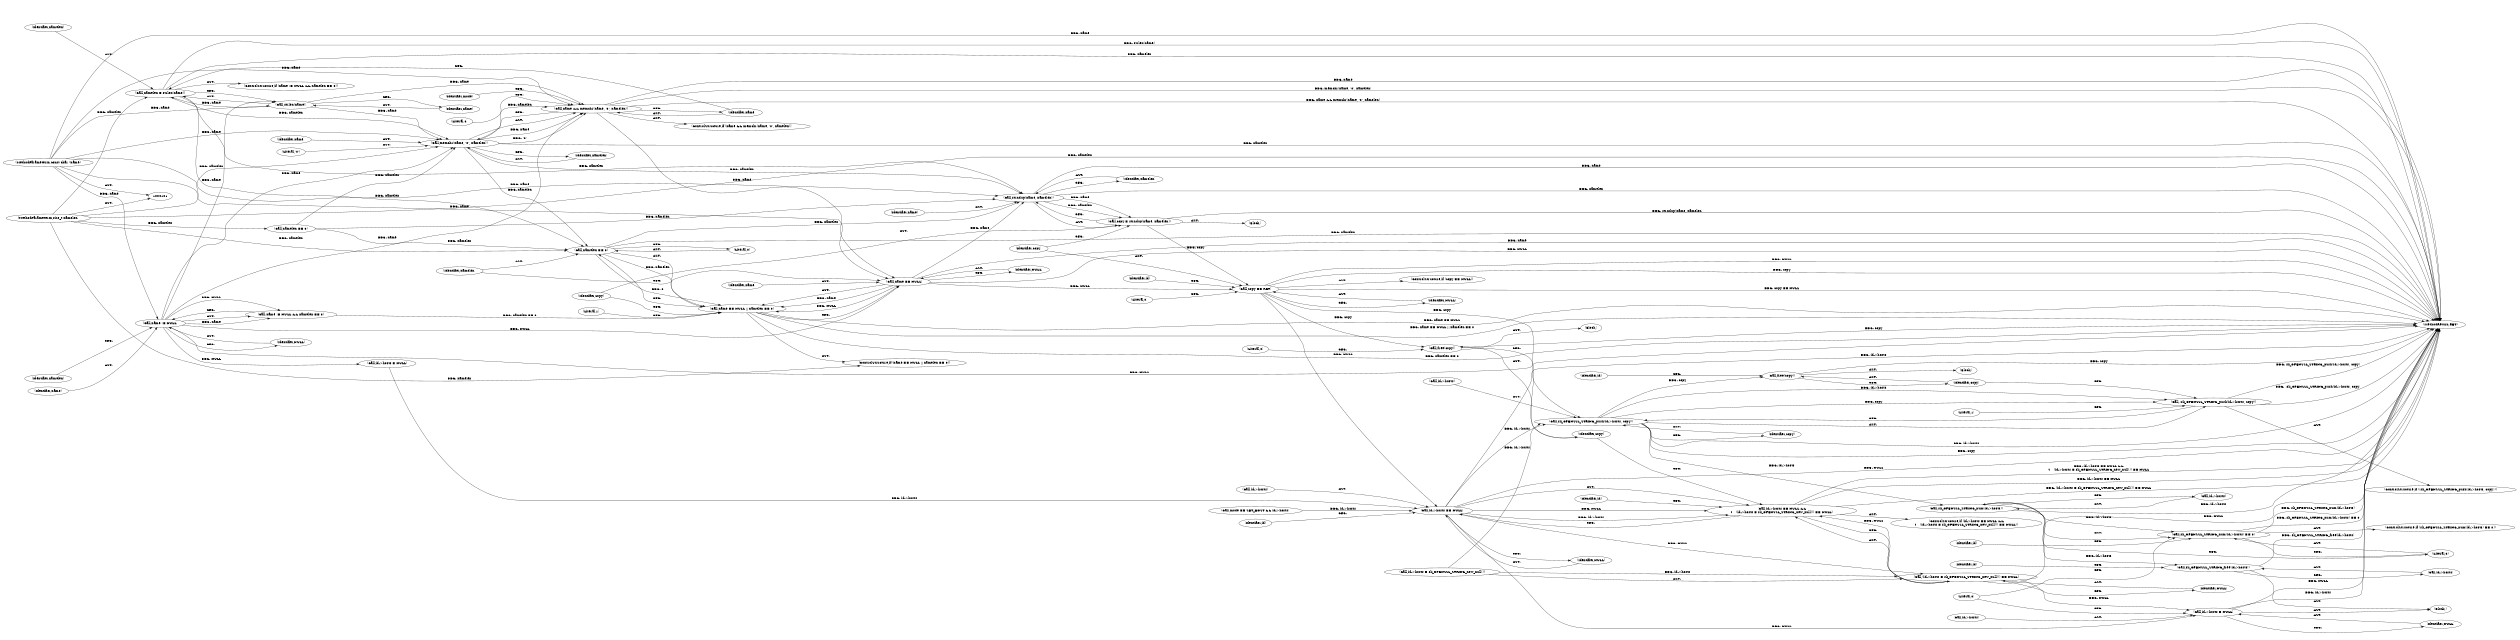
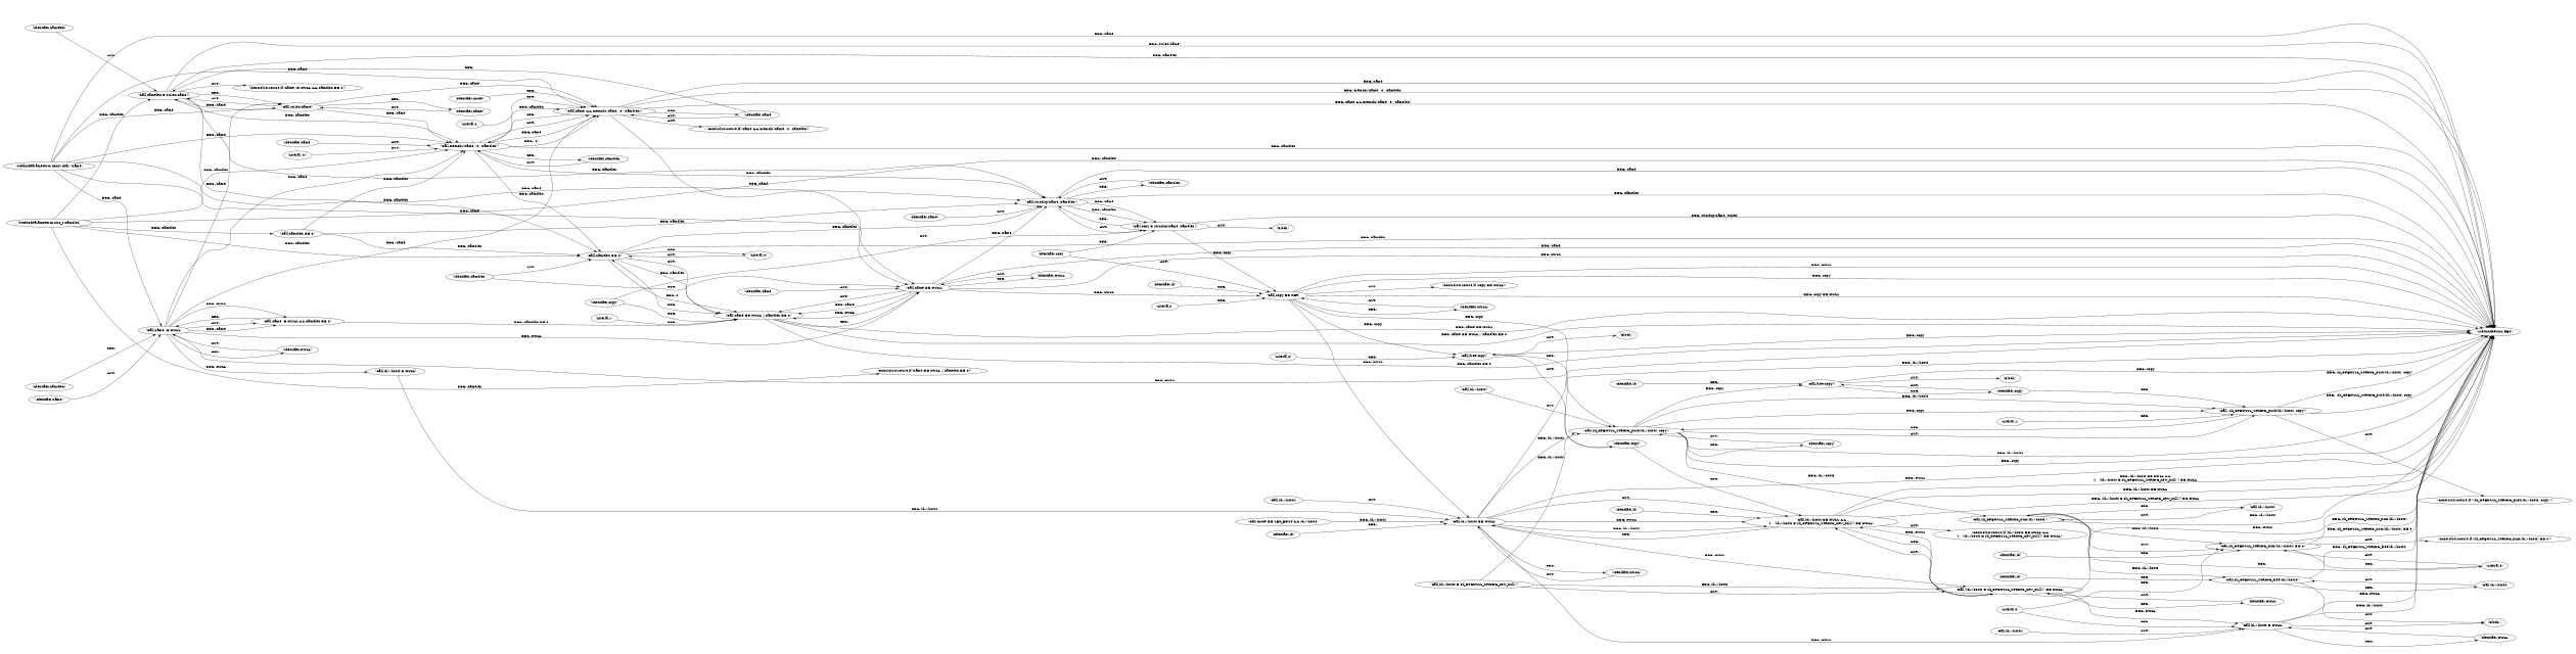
  digraph {
    rankdir=LR
    n1 [label="(Call,namelen = strlen(name))"]
    n2 [label="(Call,strlen(name))"]
    n3 [label="(Call,memchr(name, '\0', namelen))"]
    n4 [label="(Call,strndup(name, namelen))"]
    n5 [label="(Call,namelen == 0)"]
    n6 [label="(MethodReturn,RET)"]
    n7 [label="(ControlStructure,if (name != NULL && namelen == 0))"]
    n8 [label="(Call,name && memchr(name, '\0', namelen))"]
    n9 [label="(Identifier,name)"]
    n10 [label="(Identifier,namelen)"]
    n11 [label="(Call,copy = strndup(name, namelen))"]
    n12 [label="(Identifier,namelen)"]
    n13 [label="(Call,name == NULL || namelen == 0)"]
    n14 [label="(Literal,0)"]
    n15 [label="(Call,name == NULL)"]
    n16 [label="(ControlStructure,if (name && memchr(name, '\0', namelen)))"]
    n17 [label="(Identifier,name)"]
    n18 [label="(Call,name != NULL)"]
    n19 [label="(Call,id->hosts = NULL)"]
    n20 [label="(Identifier,NULL)"]
    n21 [label="(Call,name != NULL && namelen == 0)"]
    n22 [label="(Call,copy == RET)"]
    n23 [label="(Identifier,NULL)"]
    n24 [label="(Call,id->hosts == NULL)"]
    n25 [label="(MethodParameterIn,const char *name)"]
-   1000101
    n27 [label="(MethodParameterIn,size_t namelen)"]
    n28 [label="(Call,namelen == 0)"]
    n29 [label="(ControlStructure,if (name == NULL || namelen == 0))"]
    n30 [label="(Call,sk_OPENSSL_STRING_push(id->hosts, copy))"]
    n31 [label="(Call,free(copy))"]
    n32 [label="(ControlStructure,if (copy == NULL))"]
    n33 [label="(Identifier,NULL)"]
    n34 [label="(Block,)"]
    n35 [label="(Call,id->hosts == NULL &&\n\t    (id->hosts = sk_OPENSSL_STRING_new_null()) == NULL)"]
    n36 [label="(Call,(id->hosts = sk_OPENSSL_STRING_new_null()) == NULL)"]
    n37 [label="(Call,id->hosts = NULL)"]
    n38 [label="(Identifier,NULL)"]
    n39 [label="(Call,!sk_OPENSSL_STRING_push(id->hosts, copy))"]
    n40 [label="(Call,free(copy))"]
    n41 [label="(Call,sk_OPENSSL_STRING_num(id->hosts))"]
    n42 [label="(Identifier,copy)"]
    n43 [label="(Block,)"]
    n44 [label="(Identifier,copy)"]
    n45 [label="(ControlStructure,if (id->hosts == NULL &&\n\t    (id->hosts = sk_OPENSSL_STRING_new_null()) == NULL))"]
    n46 [label="(Identifier,NULL)"]
    n47 [label="(Block,)"]
    n48 [label="(Identifier,NULL)"]
    n49 [label="(ControlStructure,if (!sk_OPENSSL_STRING_push(id->hosts, copy)))"]
    n50 [label="(Block,)"]
    n51 [label="(Identifier,copy)"]
    n52 [label="(Call,sk_OPENSSL_STRING_num(id->hosts) == 0)"]
    n53 [label="(Call,sk_OPENSSL_STRING_free(id->hosts))"]
    n54 [label="(Call,id->hosts)"]
    n55 [label="(Literal,0)"]
    n56 [label="(ControlStructure,if (sk_OPENSSL_STRING_num(id->hosts) == 0))"]
    n57 [label="(Call,id->hosts)"]
    n58 [label="(Literal,1)"]
    n59 [label="(Literal,0)"]
    n60 [label="(Identifier,id)"]
    n61 [label="(Identifier,namelen)"]
    n62 [label="(Identifier,id)"]
    n63 [label="(Identifier,name)"]
    n64 [label="(Literal,0)"]
    n65 [label="(Identifier,id)"]
    n66 [label="(Call,id->hosts)"]
    n67 [label="(Call,id->hosts = sk_OPENSSL_STRING_new_null())"]
    n68 [label="(Identifier,id)"]
    n69 [label="(Call,id->hosts)"]
    n70 [label="(Identifier,namelen)"]
    n71 [label="(Identifier,name)"]
    n72 [label="(Identifier,name)"]
    n73 [label="(Identifier,copy)"]
    n74 [label="(Call,mode == SET_HOST && id->hosts)"]
    n75 [label="(Literal,0)"]
    n76 [label="(Literal,'\0')"]
    n77 [label="(Literal,0)"]
    n78 [label="(Identifier,copy)"]
    n79 [label="(Call,id->hosts)"]
    n80 [label="(Identifier,id)"]
    n81 [label="(Identifier,namelen)"]
    n82 [label="(Identifier,id)"]
    n83 [label="(Identifier,mode)"]
    n84 [label="(Literal,1)"]
    n85 [label="(Identifier,name)"]
    n1 -> n2 [label="CFG: "]
    n1 -> n3 [label="DDG: namelen"]
    n1 -> n4 [label="DDG: namelen"]
    n1 -> n5 [label="DDG: namelen"]
    n1 -> n6 [label="DDG: strlen(name)"]
    n1 -> n6 [label="DDG: namelen"]
    n1 -> n7 [label="AST: "]
    n2 -> n1 [label="AST: "]
    n2 -> n1 [label="DDG: name"]
    n2 -> n3 [label="DDG: name"]
    n2 -> n8 [label="DDG: name"]
    n2 -> n9 [label="CFG: "]
    n3 -> n4 [label="DDG: namelen"]
    n3 -> n5 [label="DDG: namelen"]
    n3 -> n6 [label="DDG: namelen"]
    n3 -> n8 [label="AST: "]
    n3 -> n8 [label="DDG: name"]
    n3 -> n8 [label="DDG: '\0'"]
    n3 -> n8 [label="DDG: namelen"]
    n3 -> n10 [label="CFG: "]
    n4 -> n6 [label="DDG: name"]
    n4 -> n6 [label="DDG: namelen"]
    n4 -> n11 [label="AST: "]
    n4 -> n11 [label="DDG: name"]
    n4 -> n11 [label="DDG: namelen"]
    n4 -> n12 [label="CFG: "]
    n5 -> n4 [label="DDG: namelen"]
    n5 -> n6 [label="DDG: namelen"]
    n5 -> n13 [label="AST: "]
    n5 -> n13 [label="DDG: namelen"]
    n5 -> n13 [label="DDG: 0"]
    n5 -> n14 [label="CFG: "]
    n8 -> n3 [label="CFG: "]
    n8 -> n6 [label="DDG: memchr(name, '\0', namelen)"]
    n8 -> n6 [label="DDG: name && memchr(name, '\0', namelen)"]
    n8 -> n6 [label="DDG: name"]
    n8 -> n15 [label="DDG: name"]
    n8 -> n16 [label="AST: "]
    n8 -> n17 [label="CFG: "]
    n9 -> n2 [label="AST: "]
    n10 -> n3 [label="AST: "]
    n11 -> n4 [label="CFG: "]
-   n11 -> n6 [label="DDG: strndup(name, namelen)"]
+   n11 -> n6 [label="DDG: strndup(name, strlen)"]
    n11 -> n22 [label="DDG: copy"]
    n11 -> n34 [label="AST: "]
    n12 -> n4 [label="AST: "]
    n13 -> n5 [label="CFG: "]
    n13 -> n6 [label="DDG: namelen == 0"]
    n13 -> n6 [label="DDG: name == NULL"]
    n13 -> n6 [label="DDG: name == NULL || namelen == 0"]
    n13 -> n15 [label="CFG: "]
-   n13 -> n29 [label="AST: "]
    n14 -> n5 [label="AST: "]
    n15 -> n4 [label="DDG: name"]
    n15 -> n6 [label="DDG: NULL"]
    n15 -> n6 [label="DDG: name"]
    n15 -> n13 [label="AST: "]
    n15 -> n13 [label="DDG: name"]
    n15 -> n13 [label="DDG: NULL"]
    n15 -> n22 [label="DDG: NULL"]
    n15 -> n23 [label="CFG: "]
    n17 -> n1 [label="CFG: "]
    n17 -> n8 [label="AST: "]
    n18 -> n2 [label="DDG: name"]
    n18 -> n3 [label="DDG: name"]
    n18 -> n6 [label="DDG: NULL"]
    n18 -> n8 [label="DDG: name"]
    n18 -> n15 [label="DDG: NULL"]
    n18 -> n19 [label="DDG: NULL"]
    n18 -> n20 [label="CFG: "]
    n18 -> n21 [label="AST: "]
    n18 -> n21 [label="DDG: name"]
    n18 -> n21 [label="DDG: NULL"]
    n19 -> n24 [label="DDG: id->hosts"]
    n20 -> n18 [label="AST: "]
    n21 -> n13 [label="DDG: namelen == 0"]
    n21 -> n18 [label="CFG: "]
    n22 -> n6 [label="DDG: copy"]
    n22 -> n6 [label="DDG: copy == NULL"]
    n22 -> n6 [label="DDG: NULL"]
    n22 -> n24 [label="DDG: NULL"]
    n22 -> n30 [label="DDG: copy"]
    n22 -> n31 [label="DDG: copy"]
    n22 -> n32 [label="AST: "]
    n22 -> n33 [label="CFG: "]
    n23 -> n15 [label="AST: "]
    n24 -> n6 [label="DDG: id->hosts"]
    n24 -> n6 [label="DDG: NULL"]
    n24 -> n30 [label="DDG: id->hosts"]
    n24 -> n35 [label="AST: "]
    n24 -> n35 [label="DDG: id->hosts"]
    n24 -> n35 [label="DDG: NULL"]
    n24 -> n36 [label="DDG: NULL"]
    n24 -> n37 [label="DDG: NULL"]
    n24 -> n38 [label="CFG: "]
    n25 -> n2 [label="DDG: name"]
    n25 -> n3 [label="DDG: name"]
    n25 -> n4 [label="DDG: name"]
    n25 -> n6 [label="DDG: name"]
    n25 -> n8 [label="DDG: name"]
    n25 -> n15 [label="DDG: name"]
    n25 -> n18 [label="DDG: name"]
-   n25 -> 1000101 [label="AST: "]
    n27 -> n1 [label="DDG: namelen"]
    n27 -> n3 [label="DDG: namelen"]
    n27 -> n5 [label="DDG: namelen"]
    n27 -> n6 [label="DDG: namelen"]
-   n27 -> 1000101 [label="AST: "]
    n27 -> n28 [label="DDG: namelen"]
    n27 -> n29 [label="DDG: namelen"]
    n28 -> n3 [label="DDG: namelen"]
    n28 -> n4 [label="DDG: namelen"]
    n28 -> n5 [label="DDG: namelen"]
    n30 -> n6 [label="DDG: id->hosts"]
    n30 -> n6 [label="DDG: copy"]
    n30 -> n39 [label="AST: "]
    n30 -> n39 [label="DDG: id->hosts"]
    n30 -> n39 [label="DDG: copy"]
    n30 -> n40 [label="DDG: copy"]
    n30 -> n41 [label="DDG: id->hosts"]
    n30 -> n42 [label="CFG: "]
    n31 -> n6 [label="DDG: copy"]
    n31 -> n43 [label="AST: "]
    n31 -> n44 [label="CFG: "]
    n33 -> n22 [label="AST: "]
    n35 -> n6 [label="DDG: id->hosts == NULL &&\n\t    (id->hosts = sk_OPENSSL_STRING_new_null()) == NULL"]
    n35 -> n6 [label="DDG: id->hosts == NULL"]
    n35 -> n6 [label="DDG: (id->hosts = sk_OPENSSL_STRING_new_null()) == NULL"]
    n35 -> n24 [label="CFG: "]
    n35 -> n36 [label="CFG: "]
    n35 -> n45 [label="AST: "]
    n36 -> n6 [label="DDG: NULL"]
    n36 -> n35 [label="AST: "]
    n36 -> n35 [label="DDG: NULL"]
    n36 -> n37 [label="DDG: NULL"]
    n36 -> n46 [label="CFG: "]
    n37 -> n6 [label="DDG: id->hosts"]
    n37 -> n6 [label="DDG: NULL"]
    n37 -> n47 [label="AST: "]
    n37 -> n48 [label="CFG: "]
    n38 -> n24 [label="AST: "]
    n39 -> n6 [label="DDG: !sk_OPENSSL_STRING_push(id->hosts, copy)"]
    n39 -> n6 [label="DDG: sk_OPENSSL_STRING_push(id->hosts, copy)"]
    n39 -> n30 [label="CFG: "]
    n39 -> n49 [label="AST: "]
    n40 -> n6 [label="DDG: copy"]
    n40 -> n50 [label="AST: "]
    n40 -> n51 [label="CFG: "]
    n41 -> n6 [label="DDG: id->hosts"]
    n41 -> n52 [label="AST: "]
    n41 -> n52 [label="DDG: id->hosts"]
    n41 -> n53 [label="DDG: id->hosts"]
    n41 -> n54 [label="CFG: "]
    n42 -> n30 [label="AST: "]
    n44 -> n31 [label="AST: "]
    n44 -> n35 [label="CFG: "]
    n46 -> n36 [label="AST: "]
    n48 -> n37 [label="AST: "]
    n51 -> n39 [label="CFG: "]
    n51 -> n40 [label="AST: "]
    n52 -> n6 [label="DDG: sk_OPENSSL_STRING_num(id->hosts)"]
    n52 -> n6 [label="DDG: sk_OPENSSL_STRING_num(id->hosts) == 0"]
    n52 -> n55 [label="CFG: "]
    n52 -> n56 [label="AST: "]
    n53 -> n6 [label="DDG: sk_OPENSSL_STRING_free(id->hosts)"]
    n53 -> n47 [label="AST: "]
    n53 -> n57 [label="CFG: "]
    n54 -> n41 [label="AST: "]
    n55 -> n41 [label="CFG: "]
    n55 -> n52 [label="AST: "]
    n57 -> n53 [label="AST: "]
    n58 -> n39 [label="CFG: "]
    n59 -> n31 [label="CFG: "]
    n60 -> n52 [label="CFG: "]
    n61 -> n18 [label="CFG: "]
    n62 -> n35 [label="CFG: "]
    n63 -> n3 [label="AST: "]
    n64 -> n22 [label="CFG: "]
    n65 -> n22 [label="CFG: "]
    n66 -> n30 [label="AST: "]
    n67 -> n30 [label="DDG: id->hosts"]
    n67 -> n36 [label="AST: "]
    n67 -> n36 [label="DDG: id->hosts"]
    n68 -> n53 [label="CFG: "]
    n69 -> n24 [label="AST: "]
    n70 -> n5 [label="AST: "]
    n70 -> n15 [label="CFG: "]
    n71 -> n15 [label="AST: "]
    n72 -> n4 [label="AST: "]
    n73 -> n11 [label="CFG: "]
    n73 -> n22 [label="AST: "]
    n74 -> n24 [label="DDG: id->hosts"]
    n75 -> n8 [label="CFG: "]
    n76 -> n3 [label="AST: "]
    n77 -> n37 [label="CFG: "]
    n77 -> n52 [label="CFG: "]
    n78 -> n11 [label="AST: "]
    n78 -> n13 [label="CFG: "]
    n79 -> n37 [label="AST: "]
    n80 -> n40 [label="CFG: "]
    n81 -> n1 [label="AST: "]
    n82 -> n24 [label="CFG: "]
    n83 -> n8 [label="CFG: "]
    n84 -> n13 [label="CFG: "]
    n85 -> n18 [label="AST: "]
  }
